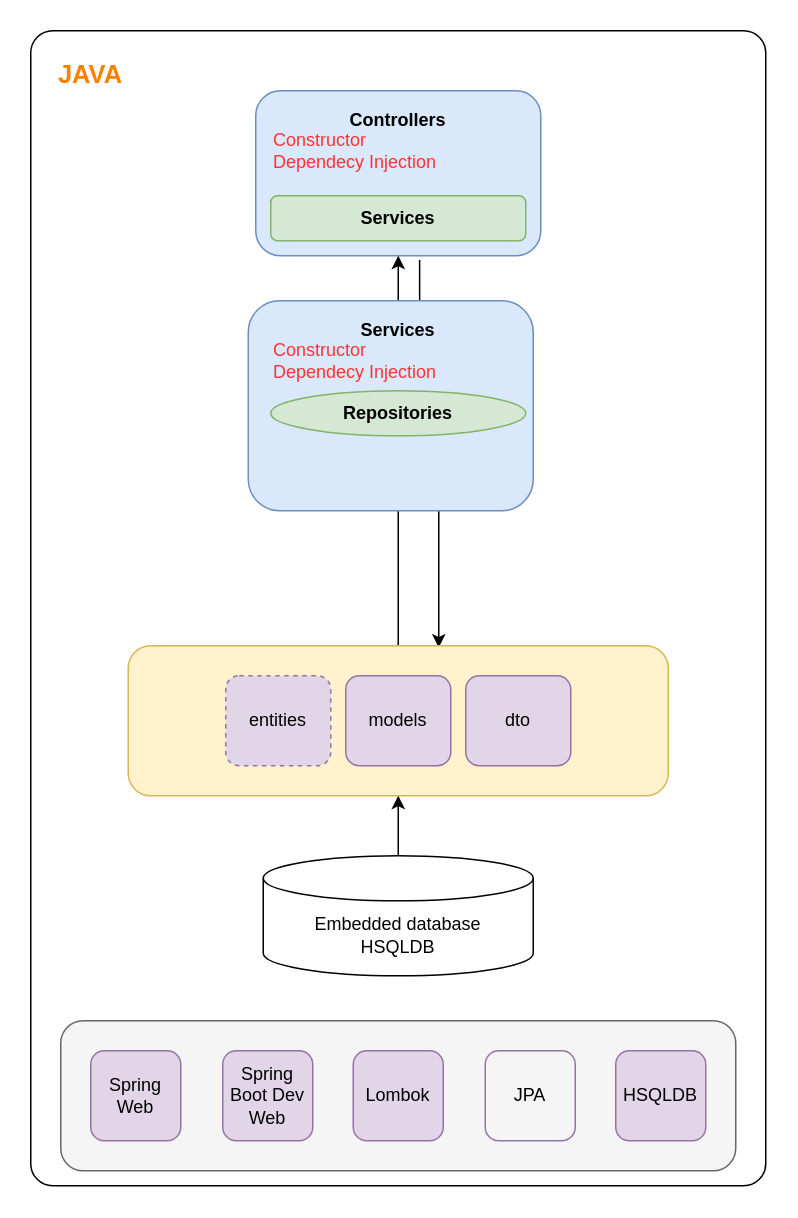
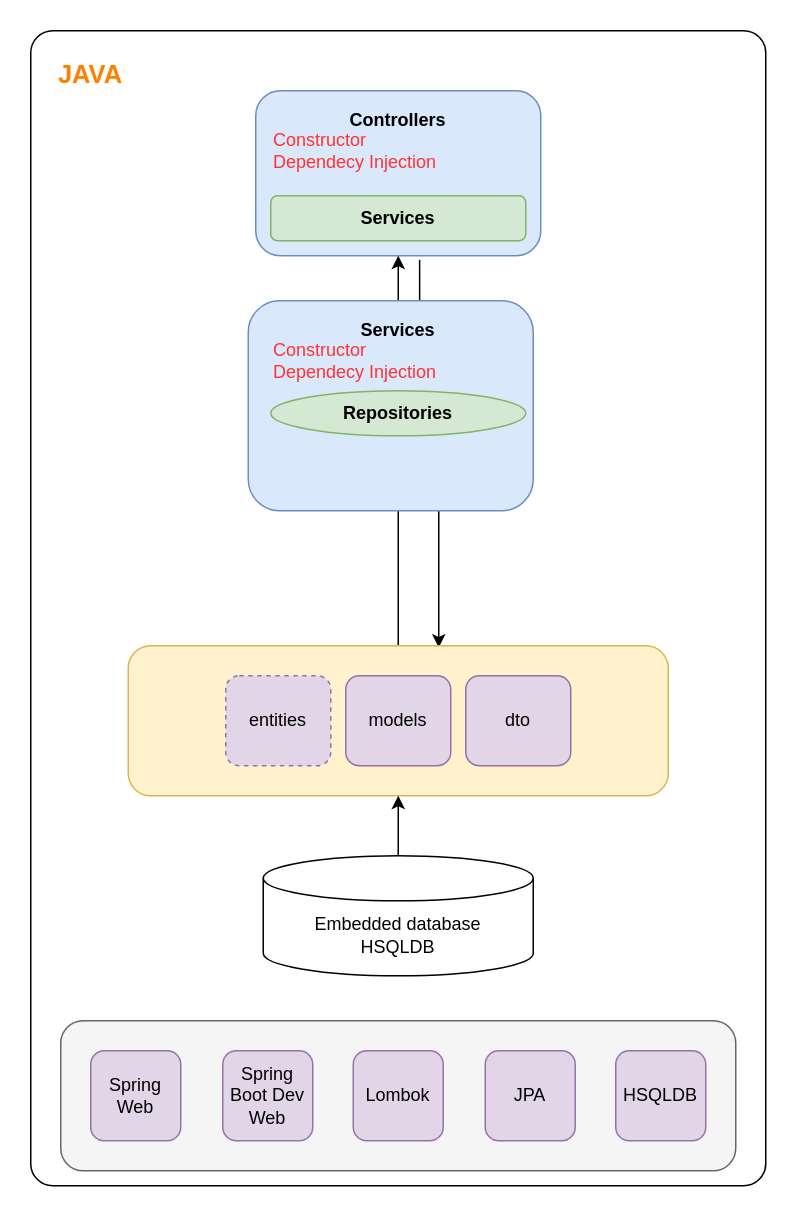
  <mxCell id="0" />
  <mxCell id="1" parent="0" />
  <mxCell id="2" value="" style="rounded=1;whiteSpace=wrap;html=1;arcSize=3;" vertex="1" parent="1"><mxGeometry x="20" y="20" width="490" height="770" as="geometry" /></mxCell>
  <mxCell id="3" value="" style="rounded=1;whiteSpace=wrap;html=1;fontColor=#333333;align=center;fillColor=#f5f5f5;strokeColor=#666666;" vertex="1" parent="1"><mxGeometry x="40" y="680" width="450" height="100" as="geometry" /></mxCell>
  <mxCell id="4" style="edgeStyle=orthogonalEdgeStyle;rounded=0;orthogonalLoop=1;jettySize=auto;html=1;entryX=0.575;entryY=0.012;entryDx=0;entryDy=0;entryPerimeter=0;exitX=0.575;exitY=1.025;exitDx=0;exitDy=0;exitPerimeter=0;" edge="1" parent="1" source="5" target="7"><mxGeometry relative="1" as="geometry"><Array as="points" /></mxGeometry></mxCell>
  <mxCell id="5" value="" style="rounded=1;whiteSpace=wrap;html=1;fillColor=#dae8fc;strokeColor=#6c8ebf;" vertex="1" parent="1"><mxGeometry x="170" y="60" width="190" height="110" as="geometry" /></mxCell>
  <mxCell id="6" style="edgeStyle=orthogonalEdgeStyle;rounded=0;orthogonalLoop=1;jettySize=auto;html=1;" edge="1" parent="1" source="7" target="5"><mxGeometry relative="1" as="geometry"><Array as="points"><mxPoint x="250" y="450" /><mxPoint x="250" y="450" /></Array></mxGeometry></mxCell>
  <mxCell id="7" value="" style="rounded=1;whiteSpace=wrap;html=1;fillColor=#fff2cc;strokeColor=#d6b656;" vertex="1" parent="1"><mxGeometry x="85" y="430" width="360" height="100" as="geometry" /></mxCell>
  <mxCell id="8" value="Services" style="rounded=1;whiteSpace=wrap;html=1;fillColor=#d5e8d4;strokeColor=#82b366;fontStyle=1" vertex="1" parent="1"><mxGeometry x="180" y="130" width="170" height="30" as="geometry" /></mxCell>
  <mxCell id="9" value="Constructor &lt;br&gt;Dependecy Injection" style="text;html=1;strokeColor=none;fillColor=none;align=left;verticalAlign=middle;whiteSpace=wrap;rounded=0;fontColor=#FF3333;" vertex="1" parent="1"><mxGeometry x="180" y="90" width="170" height="20" as="geometry" /></mxCell>
  <mxCell id="10" value="Controllers" style="text;html=1;strokeColor=none;fillColor=none;align=center;verticalAlign=middle;whiteSpace=wrap;rounded=0;fontStyle=1" vertex="1" parent="1"><mxGeometry x="180" y="70" width="170" height="20" as="geometry" /></mxCell>
  <mxCell id="11" value="Spring Web" style="rounded=1;whiteSpace=wrap;html=1;align=center;fillColor=#e1d5e7;strokeColor=#9673a6;" vertex="1" parent="1"><mxGeometry x="60" y="700" width="60" height="60" as="geometry" /></mxCell>
  <mxCell id="12" value="Spring Boot Dev Web" style="rounded=1;whiteSpace=wrap;html=1;align=center;fillColor=#e1d5e7;strokeColor=#9673a6;" vertex="1" parent="1"><mxGeometry x="148" y="700" width="60" height="60" as="geometry" /></mxCell>
  <mxCell id="13" value="Lombok" style="rounded=1;whiteSpace=wrap;html=1;align=center;fillColor=#e1d5e7;strokeColor=#9673a6;" vertex="1" parent="1"><mxGeometry x="235" y="700" width="60" height="60" as="geometry" /></mxCell>
- <mxCell id="14" value="JPA" style="rounded=1;whiteSpace=wrap;html=1;align=center;fillColor=#f5f5f5;strokeColor=#9673a6;" vertex="1" parent="1"><mxGeometry x="323" y="700" width="60" height="60" as="geometry" /></mxCell>
+ <mxCell id="14" value="JPA" style="rounded=1;whiteSpace=wrap;html=1;align=center;fillColor=#e1d5e7;strokeColor=#9673a6;" vertex="1" parent="1"><mxGeometry x="323" y="700" width="60" height="60" as="geometry" /></mxCell>
  <mxCell id="15" value="HSQLDB" style="rounded=1;whiteSpace=wrap;html=1;align=center;fillColor=#e1d5e7;strokeColor=#9673a6;" vertex="1" parent="1"><mxGeometry x="410" y="700" width="60" height="60" as="geometry" /></mxCell>
  <mxCell id="16" style="edgeStyle=orthogonalEdgeStyle;rounded=0;orthogonalLoop=1;jettySize=auto;html=1;fontColor=#000000;" edge="1" parent="1" source="17" target="7"><mxGeometry relative="1" as="geometry" /></mxCell>
  <mxCell id="17" value="Embedded database&lt;br&gt;HSQLDB" style="shape=cylinder3;whiteSpace=wrap;html=1;boundedLbl=1;backgroundOutline=1;size=15;fontColor=#000000;align=center;" vertex="1" parent="1"><mxGeometry x="175" y="570" width="180" height="80" as="geometry" /></mxCell>
  <mxCell id="18" value="JAVA" style="text;html=1;strokeColor=none;fillColor=none;align=center;verticalAlign=middle;whiteSpace=wrap;rounded=0;fontStyle=1;fontSize=17;fontColor=#FF8000;" vertex="1" parent="1"><mxGeometry x="40" y="40" width="40" height="20" as="geometry" /></mxCell>
  <mxCell id="19" value="" style="rounded=1;whiteSpace=wrap;html=1;fillColor=#dae8fc;strokeColor=#6c8ebf;" vertex="1" parent="1"><mxGeometry x="165" y="200" width="190" height="140" as="geometry" /></mxCell>
  <mxCell id="20" value="Services" style="text;html=1;strokeColor=none;fillColor=none;align=center;verticalAlign=middle;whiteSpace=wrap;rounded=0;fontStyle=1" vertex="1" parent="1"><mxGeometry x="180" y="210" width="170" height="20" as="geometry" /></mxCell>
  <mxCell id="21" value="entities" style="rounded=1;whiteSpace=wrap;html=1;fillColor=#e1d5e7;strokeColor=#9673a6;dashed=1;" vertex="1" parent="1"><mxGeometry x="150" y="450" width="70" height="60" as="geometry" /></mxCell>
  <mxCell id="22" value="models" style="rounded=1;whiteSpace=wrap;html=1;fillColor=#e1d5e7;strokeColor=#9673a6;" vertex="1" parent="1"><mxGeometry x="230" y="450" width="70" height="60" as="geometry" /></mxCell>
  <mxCell id="23" value="dto" style="rounded=1;whiteSpace=wrap;html=1;fillColor=#e1d5e7;strokeColor=#9673a6;" vertex="1" parent="1"><mxGeometry x="310" y="450" width="70" height="60" as="geometry" /></mxCell>
  <mxCell id="24" value="Repositories" style="ellipse;whiteSpace=wrap;html=1;fillColor=#d5e8d4;strokeColor=#82b366;fontStyle=1;" vertex="1" parent="1"><mxGeometry x="180" y="260" width="170" height="30" as="geometry" /></mxCell>
  <mxCell id="25" value="Constructor &lt;br&gt;Dependecy Injection" style="text;html=1;strokeColor=none;fillColor=none;align=left;verticalAlign=middle;whiteSpace=wrap;rounded=0;fontColor=#FF3333;" vertex="1" parent="1"><mxGeometry x="180" y="230" width="170" height="20" as="geometry" /></mxCell>
